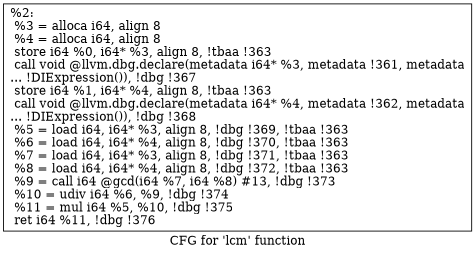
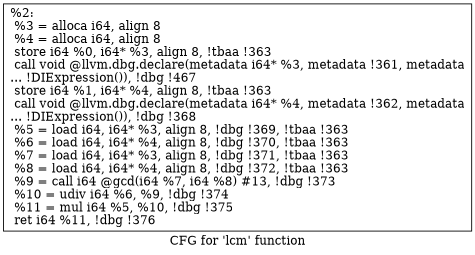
  digraph {
    label="CFG for 'lcm' function"
    rankdir=LR
-   n1 [label="{%2:\l  %3 = alloca i64, align 8\l  %4 = alloca i64, align 8\l  store i64 %0, i64* %3, align 8, !tbaa !363\l  call void @llvm.dbg.declare(metadata i64* %3, metadata !361, metadata\l... !DIExpression()), !dbg !367\l  store i64 %1, i64* %4, align 8, !tbaa !363\l  call void @llvm.dbg.declare(metadata i64* %4, metadata !362, metadata\l... !DIExpression()), !dbg !368\l  %5 = load i64, i64* %3, align 8, !dbg !369, !tbaa !363\l  %6 = load i64, i64* %4, align 8, !dbg !370, !tbaa !363\l  %7 = load i64, i64* %3, align 8, !dbg !371, !tbaa !363\l  %8 = load i64, i64* %4, align 8, !dbg !372, !tbaa !363\l  %9 = call i64 @gcd(i64 %7, i64 %8) #13, !dbg !373\l  %10 = udiv i64 %6, %9, !dbg !374\l  %11 = mul i64 %5, %10, !dbg !375\l  ret i64 %11, !dbg !376\l}" shape=record]
+   n1 [label="{%2:\l  %3 = alloca i64, align 8\l  %4 = alloca i64, align 8\l  store i64 %0, i64* %3, align 8, !tbaa !363\l  call void @llvm.dbg.declare(metadata i64* %3, metadata !361, metadata\l... !DIExpression()), !dbg !467\l  store i64 %1, i64* %4, align 8, !tbaa !363\l  call void @llvm.dbg.declare(metadata i64* %4, metadata !362, metadata\l... !DIExpression()), !dbg !368\l  %5 = load i64, i64* %3, align 8, !dbg !369, !tbaa !363\l  %6 = load i64, i64* %4, align 8, !dbg !370, !tbaa !363\l  %7 = load i64, i64* %3, align 8, !dbg !371, !tbaa !363\l  %8 = load i64, i64* %4, align 8, !dbg !372, !tbaa !363\l  %9 = call i64 @gcd(i64 %7, i64 %8) #13, !dbg !373\l  %10 = udiv i64 %6, %9, !dbg !374\l  %11 = mul i64 %5, %10, !dbg !375\l  ret i64 %11, !dbg !376\l}" shape=record]
  }
